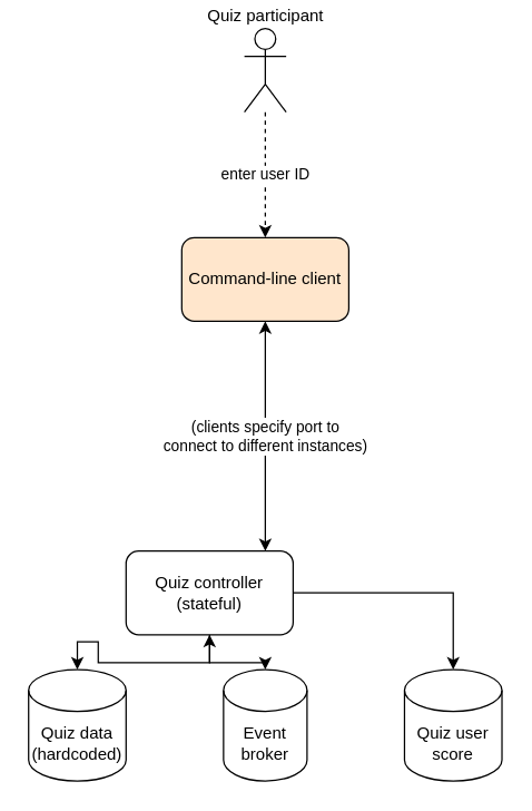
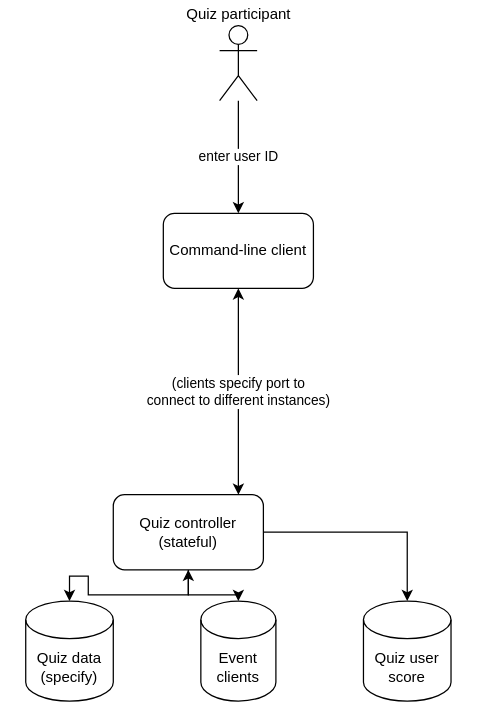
  <mxCell id="0" />
  <mxCell id="1" parent="0" />
  <mxCell id="2" value="" style="edgeStyle=orthogonalEdgeStyle;rounded=0;orthogonalLoop=1;jettySize=auto;html=1;startArrow=classic;startFill=1;" edge="1" parent="1" source="5" target="6"><mxGeometry relative="1" as="geometry" /></mxCell>
  <mxCell id="3" value="" style="edgeStyle=orthogonalEdgeStyle;rounded=0;orthogonalLoop=1;jettySize=auto;html=1;" edge="1" parent="1" source="5" target="11"><mxGeometry relative="1" as="geometry" /></mxCell>
  <mxCell id="4" style="edgeStyle=orthogonalEdgeStyle;rounded=0;orthogonalLoop=1;jettySize=auto;html=1;" edge="1" parent="1" source="5" target="12"><mxGeometry relative="1" as="geometry" /></mxCell>
  <mxCell id="5" value="Quiz controller&lt;br&gt;(stateful)" style="rounded=1;whiteSpace=wrap;html=1;" vertex="1" parent="1"><mxGeometry x="90" y="395" width="120" height="60" as="geometry" /></mxCell>
- <mxCell id="6" value="Event broker" style="shape=cylinder3;whiteSpace=wrap;html=1;boundedLbl=1;backgroundOutline=1;size=15;" vertex="1" parent="1"><mxGeometry x="160" y="480" width="60" height="80" as="geometry" /></mxCell>
- <mxCell id="7" value="enter user ID" style="edgeStyle=orthogonalEdgeStyle;rounded=0;orthogonalLoop=1;jettySize=auto;html=1;dashed=1;" edge="1" parent="1" source="8" target="9"><mxGeometry relative="1" as="geometry" /></mxCell>
+ <mxCell id="6" value="Event clients" style="shape=cylinder3;whiteSpace=wrap;html=1;boundedLbl=1;backgroundOutline=1;size=15;" vertex="1" parent="1"><mxGeometry x="160" y="480" width="60" height="80" as="geometry" /></mxCell>
+ <mxCell id="7" value="enter user ID" style="edgeStyle=orthogonalEdgeStyle;rounded=0;orthogonalLoop=1;jettySize=auto;html=1;" edge="1" parent="1" source="8" target="9"><mxGeometry relative="1" as="geometry" /></mxCell>
  <mxCell id="8" value="Quiz participant" style="shape=umlActor;verticalLabelPosition=top;verticalAlign=bottom;html=1;outlineConnect=0;labelPosition=center;align=center;" vertex="1" parent="1"><mxGeometry x="175" y="20" width="30" height="60" as="geometry" /></mxCell>
- <mxCell id="9" value="Command-line client" style="rounded=1;whiteSpace=wrap;html=1;fillColor=#ffe6cc;" vertex="1" parent="1"><mxGeometry x="130" y="170" width="120" height="60" as="geometry" /></mxCell>
+ <mxCell id="9" value="Command-line client" style="rounded=1;whiteSpace=wrap;html=1;" vertex="1" parent="1"><mxGeometry x="130" y="170" width="120" height="60" as="geometry" /></mxCell>
  <mxCell id="10" value="&lt;span style=&quot;orphans: 2; text-align: center; text-indent: 0px; widows: 2; background-color: rgb(255, 255, 255); text-decoration-thickness: initial; text-decoration-style: initial; text-decoration-color: initial; float: none; display: inline !important;&quot;&gt;(clients specify port to&lt;br&gt;connect to different instances)&lt;br&gt;&lt;/span&gt;" style="edgeStyle=orthogonalEdgeStyle;rounded=0;orthogonalLoop=1;jettySize=auto;html=1;startArrow=classic;startFill=1;" edge="1" parent="1" source="9" target="5"><mxGeometry relative="1" as="geometry"><Array as="points"><mxPoint x="190" y="290" /><mxPoint x="190" y="290" /></Array><mxPoint x="370" y="170" as="sourcePoint" /></mxGeometry></mxCell>
- <mxCell id="11" value="Quiz data&lt;br&gt;(hardcoded)" style="shape=cylinder3;whiteSpace=wrap;html=1;boundedLbl=1;backgroundOutline=1;size=15;" vertex="1" parent="1"><mxGeometry x="20" y="480" width="70" height="80" as="geometry" /></mxCell>
+ <mxCell id="11" value="Quiz data&lt;br&gt;(specify)" style="shape=cylinder3;whiteSpace=wrap;html=1;boundedLbl=1;backgroundOutline=1;size=15;" vertex="1" parent="1"><mxGeometry x="20" y="480" width="70" height="80" as="geometry" /></mxCell>
  <mxCell id="12" value="Quiz user score" style="shape=cylinder3;whiteSpace=wrap;html=1;boundedLbl=1;backgroundOutline=1;size=15;" vertex="1" parent="1"><mxGeometry x="290" y="480" width="70" height="80" as="geometry" /></mxCell>
